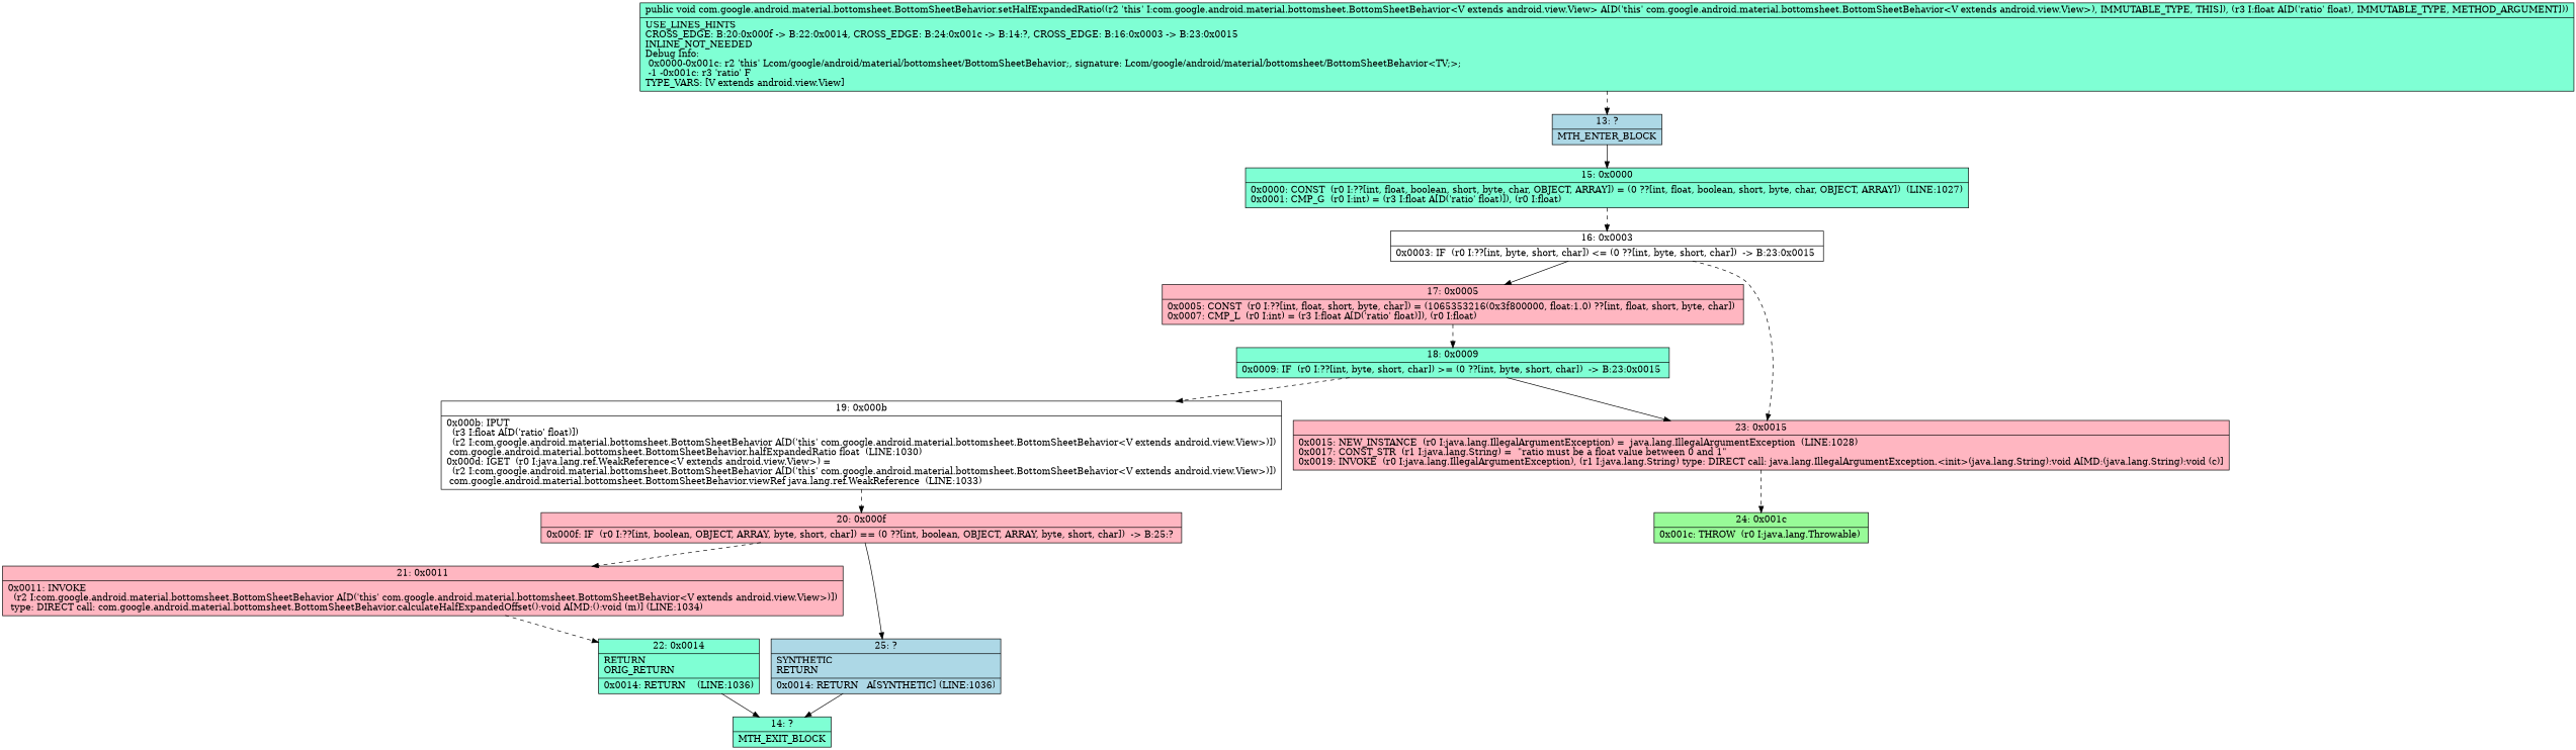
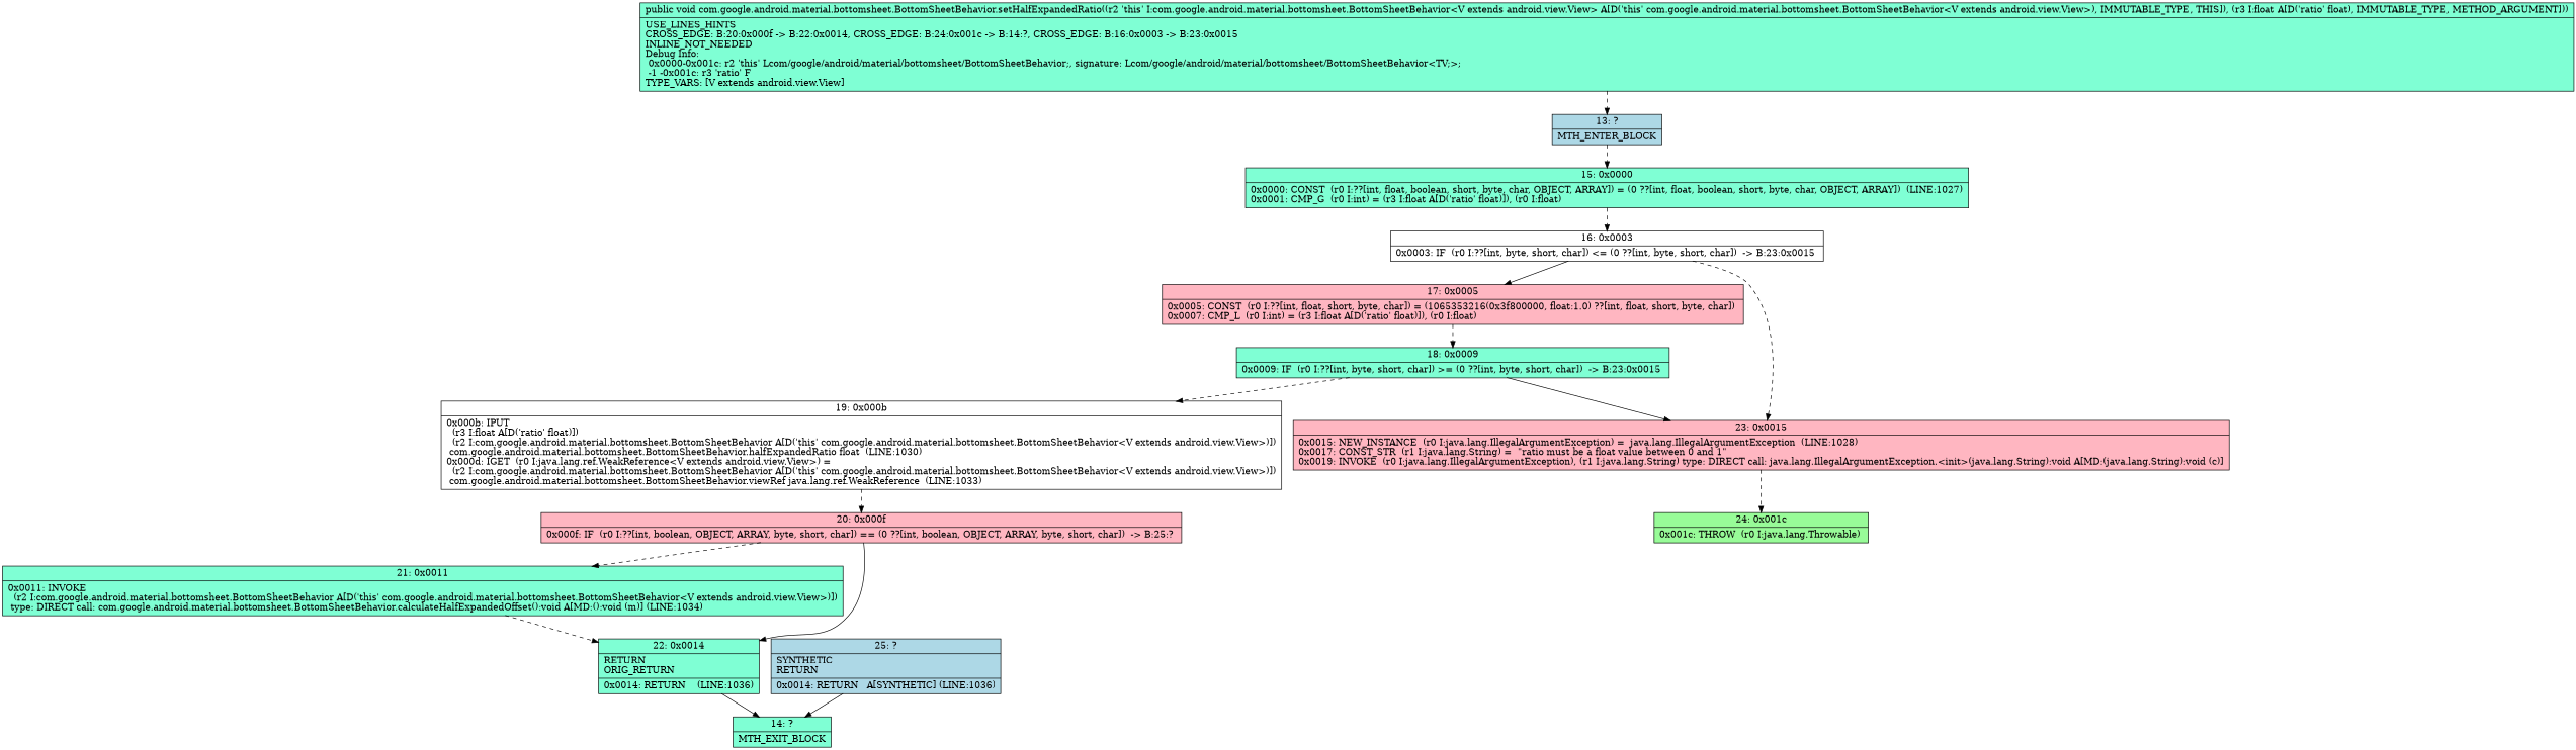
  digraph {
    node [fillcolor=aquamarine shape=record style=filled]
    edge [style=dashed]
    n1 [fillcolor=lightblue label="{13\:\ ?|MTH_ENTER_BLOCK\l}"]
    n2 [label="{15\:\ 0x0000|0x0000: CONST  (r0 I:??[int, float, boolean, short, byte, char, OBJECT, ARRAY]) = (0 ??[int, float, boolean, short, byte, char, OBJECT, ARRAY])  (LINE:1027)\l0x0001: CMP_G  (r0 I:int) = (r3 I:float A[D('ratio' float)]), (r0 I:float) \l}"]
    n3 [fillcolor=white label="{16\:\ 0x0003|0x0003: IF  (r0 I:??[int, byte, short, char]) \<= (0 ??[int, byte, short, char])  \-\> B:23:0x0015 \l}"]
    n4 [fillcolor=lightpink label="{17\:\ 0x0005|0x0005: CONST  (r0 I:??[int, float, short, byte, char]) = (1065353216(0x3f800000, float:1.0) ??[int, float, short, byte, char]) \l0x0007: CMP_L  (r0 I:int) = (r3 I:float A[D('ratio' float)]), (r0 I:float) \l}"]
    n5 [fillcolor=lightpink label="{23\:\ 0x0015|0x0015: NEW_INSTANCE  (r0 I:java.lang.IllegalArgumentException) =  java.lang.IllegalArgumentException  (LINE:1028)\l0x0017: CONST_STR  (r1 I:java.lang.String) =  \"ratio must be a float value between 0 and 1\" \l0x0019: INVOKE  (r0 I:java.lang.IllegalArgumentException), (r1 I:java.lang.String) type: DIRECT call: java.lang.IllegalArgumentException.\<init\>(java.lang.String):void A[MD:(java.lang.String):void (c)]\l}"]
    n6 [label="{18\:\ 0x0009|0x0009: IF  (r0 I:??[int, byte, short, char]) \>= (0 ??[int, byte, short, char])  \-\> B:23:0x0015 \l}"]
    n7 [fillcolor=palegreen label="{24\:\ 0x001c|0x001c: THROW  (r0 I:java.lang.Throwable) \l}"]
    n8 [fillcolor=white label="{19\:\ 0x000b|0x000b: IPUT  \l  (r3 I:float A[D('ratio' float)])\l  (r2 I:com.google.android.material.bottomsheet.BottomSheetBehavior A[D('this' com.google.android.material.bottomsheet.BottomSheetBehavior\<V extends android.view.View\>)])\l com.google.android.material.bottomsheet.BottomSheetBehavior.halfExpandedRatio float  (LINE:1030)\l0x000d: IGET  (r0 I:java.lang.ref.WeakReference\<V extends android.view.View\>) = \l  (r2 I:com.google.android.material.bottomsheet.BottomSheetBehavior A[D('this' com.google.android.material.bottomsheet.BottomSheetBehavior\<V extends android.view.View\>)])\l com.google.android.material.bottomsheet.BottomSheetBehavior.viewRef java.lang.ref.WeakReference  (LINE:1033)\l}"]
    n9 [fillcolor=lightpink label="{20\:\ 0x000f|0x000f: IF  (r0 I:??[int, boolean, OBJECT, ARRAY, byte, short, char]) == (0 ??[int, boolean, OBJECT, ARRAY, byte, short, char])  \-\> B:25:? \l}"]
-   n10 [fillcolor=lightpink label="{21\:\ 0x0011|0x0011: INVOKE  \l  (r2 I:com.google.android.material.bottomsheet.BottomSheetBehavior A[D('this' com.google.android.material.bottomsheet.BottomSheetBehavior\<V extends android.view.View\>)])\l type: DIRECT call: com.google.android.material.bottomsheet.BottomSheetBehavior.calculateHalfExpandedOffset():void A[MD:():void (m)] (LINE:1034)\l}"]
+   n10 [label="{21\:\ 0x0011|0x0011: INVOKE  \l  (r2 I:com.google.android.material.bottomsheet.BottomSheetBehavior A[D('this' com.google.android.material.bottomsheet.BottomSheetBehavior\<V extends android.view.View\>)])\l type: DIRECT call: com.google.android.material.bottomsheet.BottomSheetBehavior.calculateHalfExpandedOffset():void A[MD:():void (m)] (LINE:1034)\l}"]
    n11 [fillcolor=lightblue label="{25\:\ ?|SYNTHETIC\lRETURN\l|0x0014: RETURN   A[SYNTHETIC] (LINE:1036)\l}"]
    n12 [label="{22\:\ 0x0014|RETURN\lORIG_RETURN\l|0x0014: RETURN    (LINE:1036)\l}"]
    n13 [label="{14\:\ ?|MTH_EXIT_BLOCK\l}"]
    n14 [label="{public void com.google.android.material.bottomsheet.BottomSheetBehavior.setHalfExpandedRatio((r2 'this' I:com.google.android.material.bottomsheet.BottomSheetBehavior\<V extends android.view.View\> A[D('this' com.google.android.material.bottomsheet.BottomSheetBehavior\<V extends android.view.View\>), IMMUTABLE_TYPE, THIS]), (r3 I:float A[D('ratio' float), IMMUTABLE_TYPE, METHOD_ARGUMENT]))  | USE_LINES_HINTS\lCROSS_EDGE: B:20:0x000f \-\> B:22:0x0014, CROSS_EDGE: B:24:0x001c \-\> B:14:?, CROSS_EDGE: B:16:0x0003 \-\> B:23:0x0015\lINLINE_NOT_NEEDED\lDebug Info:\l  0x0000\-0x001c: r2 'this' Lcom\/google\/android\/material\/bottomsheet\/BottomSheetBehavior;, signature: Lcom\/google\/android\/material\/bottomsheet\/BottomSheetBehavior\<TV;\>;\l  \-1 \-0x001c: r3 'ratio' F\lTYPE_VARS: [V extends android.view.View]\l}"]
-   n1 -> n2 [style=solid]
+   n1 -> n2
    n2 -> n3
    n3 -> n4 [style=solid]
    n3 -> n5
    n4 -> n6
    n5 -> n7
    n6 -> n5 [style=solid]
    n6 -> n8
    n8 -> n9
    n9 -> n10
-   n9 -> n11 [style=solid]
+   n9 -> n12 [style=solid]
    n10 -> n12
    n11 -> n13 [style=solid]
    n12 -> n13 [style=solid]
    n14 -> n1
  }
